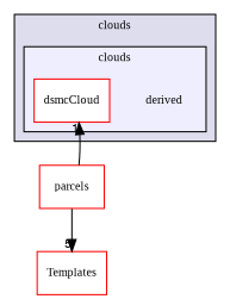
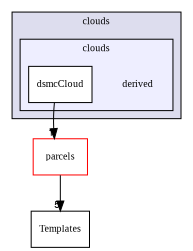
  digraph {
    compound=true
    fontname="Liberation Serif"
    node [fontname="Liberation Serif" fontsize=10 shape=box color=red]
    edge [fontname="Liberation Serif" labeldistance=1.5 labelfontname=FreeSans labelfontsize=10]
    n1 [label=derived shape=plaintext color=""]
-   n2 [fillcolor=white label=dsmcCloud style=filled]
+   n2 [color=black fillcolor=white label=dsmcCloud style=filled]
    n3 [label=parcels]
-   n4 [label=Templates]
+   n4 [color=black label=Templates]
    subgraph cluster_1 {
      bgcolor="#ddddee"
      fontsize=10
      label=clouds
      pencolor=black
      subgraph cluster_2 {
        bgcolor="#eeeeff"
        fontsize=10
        label=clouds
        pencolor=black
        n1
        n2
      }
    }
-   n3 -> n2 [headlabel=1]
+   n2 -> n3 [headlabel=1]
    n3 -> n4 [headlabel=5]
  }
